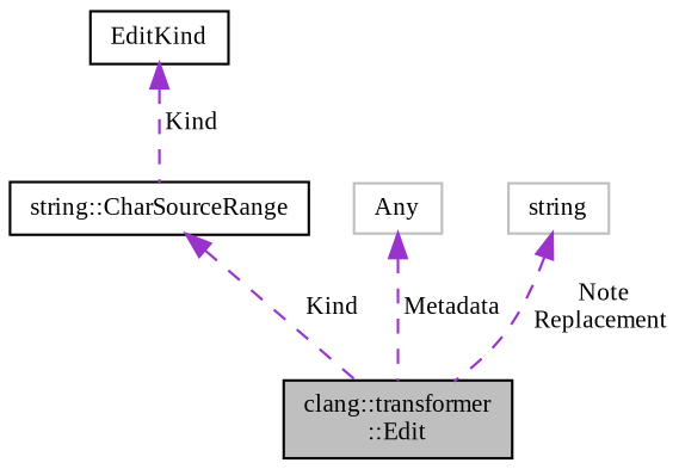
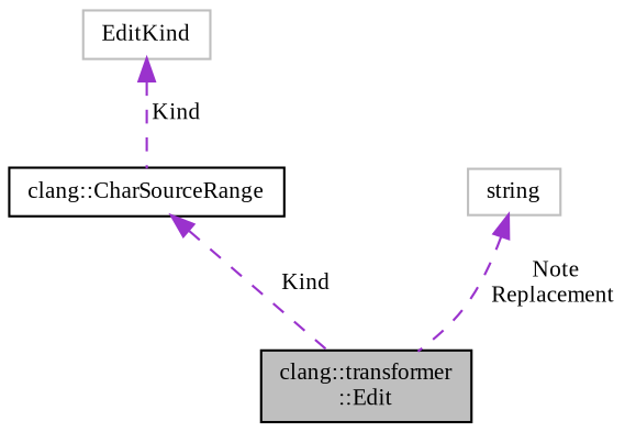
  digraph {
    fontname="Liberation Serif"
    node [color=grey75 fontname="Liberation Serif" fontsize=10 shape=record]
    edge [color=darkorchid3 dir=back fontname="Liberation Serif" fontsize=10 labelfontname=Helvetica labelfontsize=10 style=dashed]
    n1 [color=black fillcolor=grey75 fontcolor=black height=0.2 label="clang::transformer\l::Edit" style=filled width=0.4]
-   n2 [color=black height=0.2 label=EditKind width=0.4]
-   n3 [color=black height=0.2 label="string::CharSourceRange" width=0.4]
-   n4 [height=0.2 label=Any width=0.4]
+   n2 [height=0.2 label=EditKind width=0.4]
+   n3 [color=black height=0.2 label="clang::CharSourceRange" width=0.4]
    n5 [height=0.2 label=string width=0.4]
    n2 -> n3 [label=" Kind"]
    n3 -> n1 [label=" Kind"]
-   n4 -> n1 [label=" Metadata"]
    n5 -> n1 [label=" Note\nReplacement"]
  }
